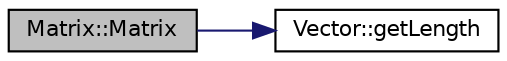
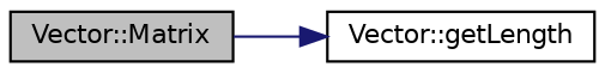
  digraph {
    rankdir=LR
    node [color=black fontname=Helvetica fontsize=10 shape=record style=filled]
-   n1 [fillcolor=grey75 fontcolor=black height=0.2 label="Matrix::Matrix" width=0.4]
+   n1 [fillcolor=grey75 fontcolor=black height=0.2 label="Vector::Matrix" width=0.4]
    n2 [fillcolor=white height=0.2 label="Vector::getLength" width=0.4]
    n1 -> n2 [color=midnightblue fontname=Helvetica fontsize=10 labelfontname=Helvetica labelfontsize=10 style=solid]
  }
